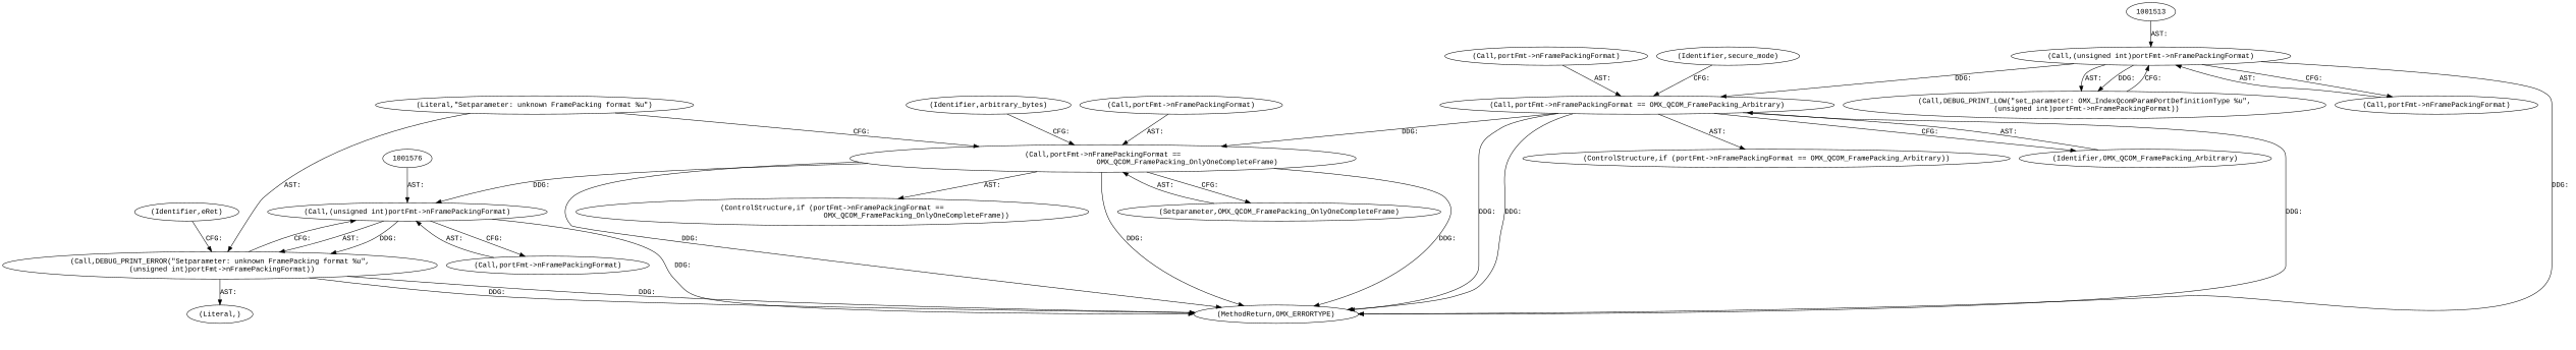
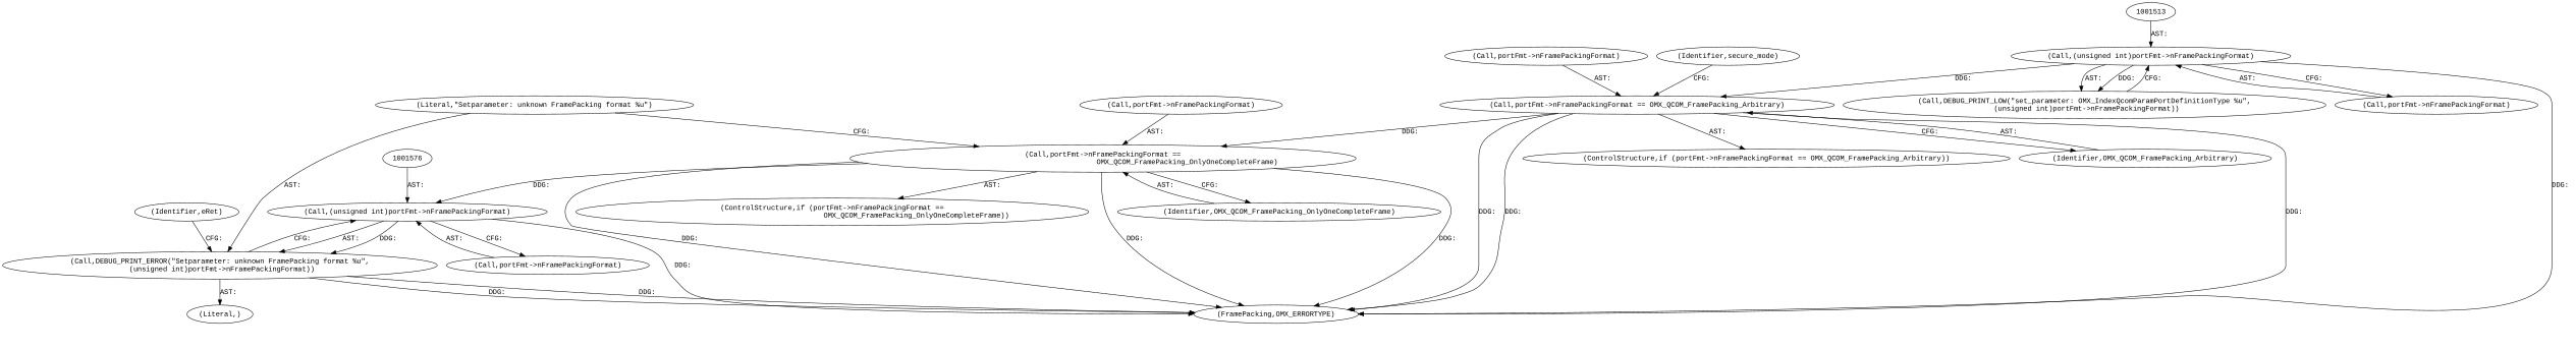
  digraph {
    fontname="Liberation Mono"
    node [fontname="Liberation Mono"]
    edge [fontname="Liberation Mono"]
    n1 [label="(Call,portFmt->nFramePackingFormat ==\n                                        OMX_QCOM_FramePacking_OnlyOneCompleteFrame)"]
    n2 [label="(Call,(unsigned int)portFmt->nFramePackingFormat)"]
    n3 [label="(ControlStructure,if (portFmt->nFramePackingFormat ==\n                                        OMX_QCOM_FramePacking_OnlyOneCompleteFrame))"]
-   n4 [label="(Setparameter,OMX_QCOM_FramePacking_OnlyOneCompleteFrame)"]
-   n5 [label="(MethodReturn,OMX_ERRORTYPE)"]
+   n4 [label="(Identifier,OMX_QCOM_FramePacking_OnlyOneCompleteFrame)"]
+   n5 [label="(FramePacking,OMX_ERRORTYPE)"]
    n6 [label="(Call,DEBUG_PRINT_ERROR(\"Setparameter: unknown FramePacking format %u\",\n (unsigned int)portFmt->nFramePackingFormat))"]
    n7 [label="(Call,portFmt->nFramePackingFormat)"]
    n8 [label="(Call,portFmt->nFramePackingFormat == OMX_QCOM_FramePacking_Arbitrary)"]
    n9 [label="(ControlStructure,if (portFmt->nFramePackingFormat == OMX_QCOM_FramePacking_Arbitrary))"]
    n10 [label="(Identifier,OMX_QCOM_FramePacking_Arbitrary)"]
    n11 [label="(Call,(unsigned int)portFmt->nFramePackingFormat)"]
    n12 [label="(Call,portFmt->nFramePackingFormat)"]
    n13 [label="(Call,DEBUG_PRINT_LOW(\"set_parameter: OMX_IndexQcomParamPortDefinitionType %u\",\n (unsigned int)portFmt->nFramePackingFormat))"]
    n14 [label="(Literal,)"]
    n15 [label="(Identifier,eRet)"]
    n16 [label="(Literal,\"Setparameter: unknown FramePacking format %u\")"]
-   n17 [label="(Identifier,arbitrary_bytes)"]
    n18 [label="(Call,portFmt->nFramePackingFormat)"]
    n19 [label="(Identifier,secure_mode)"]
    n20 [label="(Call,portFmt->nFramePackingFormat)"]
    1001513
    1001576
    n1 -> n2 [label="DDG: "]
    n1 -> n3 [label="AST: "]
    n1 -> n4 [label="CFG: "]
    n1 -> n5 [label="DDG: "]
    n1 -> n5 [label="DDG: "]
    n1 -> n5 [label="DDG: "]
    n2 -> n5 [label="DDG: "]
    n2 -> n6 [label="AST: "]
    n2 -> n6 [label="DDG: "]
    n2 -> n7 [label="CFG: "]
    n4 -> n1 [label="AST: "]
    n6 -> n2 [label="CFG: "]
    n6 -> n5 [label="DDG: "]
    n6 -> n5 [label="DDG: "]
    n6 -> n14 [label="AST: "]
    n7 -> n2 [label="AST: "]
    n8 -> n1 [label="DDG: "]
    n8 -> n5 [label="DDG: "]
    n8 -> n5 [label="DDG: "]
    n8 -> n5 [label="DDG: "]
    n8 -> n9 [label="AST: "]
    n8 -> n10 [label="CFG: "]
    n10 -> n8 [label="AST: "]
    n11 -> n5 [label="DDG: "]
    n11 -> n8 [label="DDG: "]
    n11 -> n12 [label="CFG: "]
    n11 -> n13 [label="AST: "]
    n11 -> n13 [label="DDG: "]
    n12 -> n11 [label="AST: "]
    n13 -> n11 [label="CFG: "]
    n15 -> n6 [label="CFG: "]
    n16 -> n1 [label="CFG: "]
    n16 -> n6 [label="AST: "]
-   n17 -> n1 [label="CFG: "]
    n18 -> n8 [label="AST: "]
    n19 -> n8 [label="CFG: "]
    n20 -> n1 [label="AST: "]
    1001513 -> n11 [label="AST: "]
    1001576 -> n2 [label="AST: "]
  }
